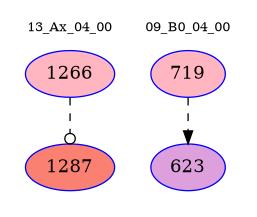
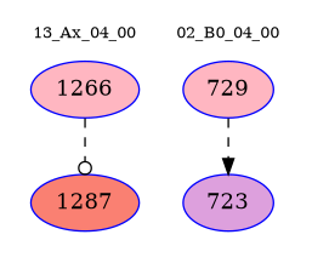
  digraph {
    node [color=blue fillcolor=lightpink style=filled]
    edge [color=black style=dashed]
    n1 [label=1266]
    n2 [fillcolor=salmon label=1287]
-   n3 [label=719]
-   n4 [fillcolor=plum label=623]
+   n3 [label=729]
+   n4 [fillcolor=plum label=723]
    subgraph cluster_1 {
      color=white
      fontsize=10
      label="13_Ax_04_00"
      n1
      n2
    }
    subgraph cluster_2 {
      color=white
      fontsize=10
-     label="09_B0_04_00"
+     label="02_B0_04_00"
      n3
      n4
    }
    n1 -> n2 [arrowhead=odot]
    n3 -> n4 [arrowhead=normal]
  }
